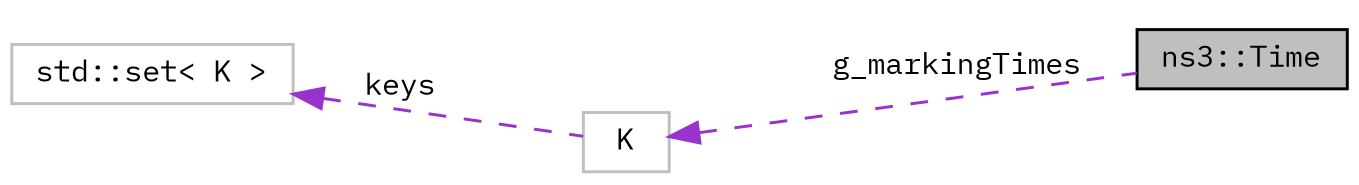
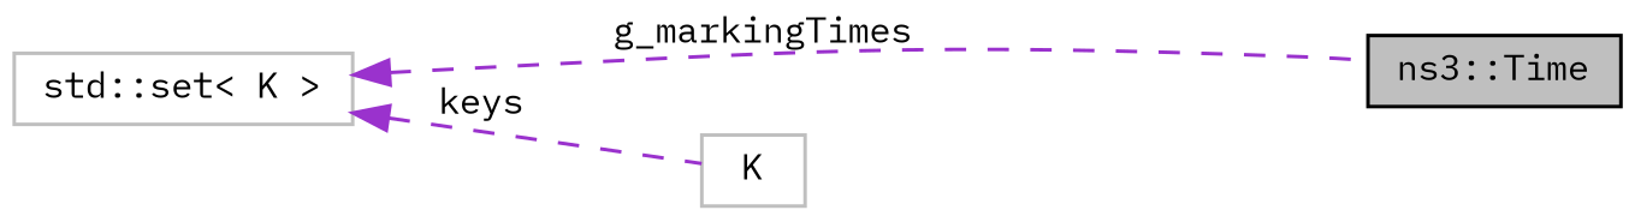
  digraph {
    fontname="IBM Plex Mono"
    rankdir=LR
    node [color=grey75 fillcolor=white fontname="IBM Plex Mono" fontsize=10 shape=record style=filled]
    edge [color=darkorchid3 dir=back fontname="IBM Plex Mono" fontsize=10 labelfontname=Helvetica labelfontsize=10 style=dashed]
    n1 [color=black fillcolor=grey75 fontcolor=black height=0.2 label="ns3::Time" width=0.4]
    n2 [height=0.2 label="std::set\< K \>" width=0.4]
    n3 [height=0.2 label=K width=0.4]
-   n3 -> n1 [label=" g_markingTimes"]
+   n2 -> n1 [label=" g_markingTimes"]
    n2 -> n3 [label=" keys"]
  }
